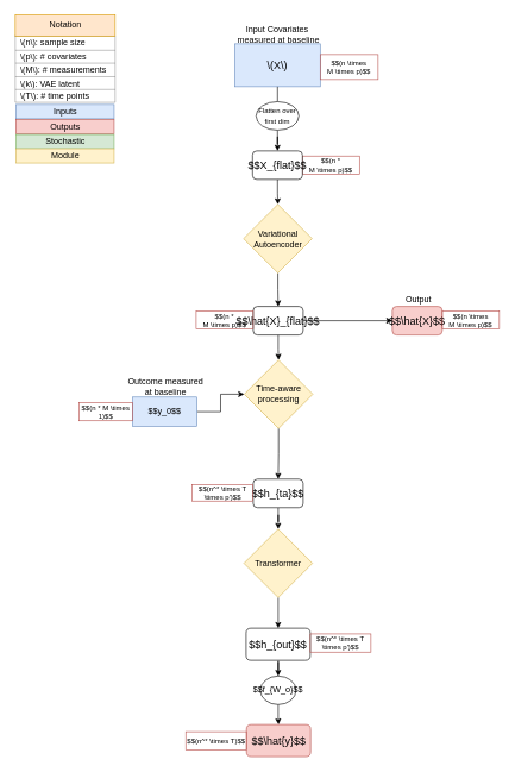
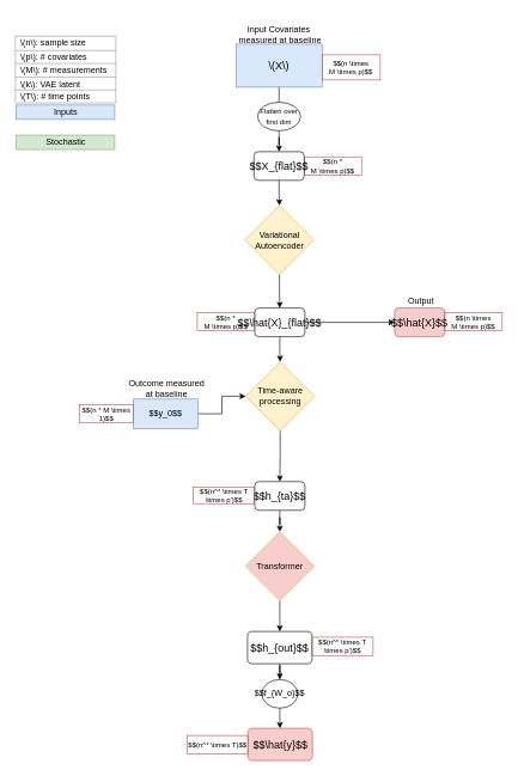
  <mxCell id="0" />
  <mxCell id="1" parent="0" />
  <mxCell id="2" value="&lt;div&gt;&lt;font style=&quot;font-size: 15px;&quot;&gt;\(X\)&lt;/font&gt;&lt;/div&gt;" style="rounded=0;whiteSpace=wrap;html=1;fillColor=#dae8fc;strokeColor=#6c8ebf;" parent="1" vertex="1"><mxGeometry x="328" y="61" width="120" height="60" as="geometry" /></mxCell>
  <mxCell id="3" value="" style="edgeStyle=orthogonalEdgeStyle;rounded=0;orthogonalLoop=1;jettySize=auto;html=1;exitX=0.5;exitY=1;exitDx=0;exitDy=0;" parent="1" source="48" target="6" edge="1"><mxGeometry relative="1" as="geometry"><mxPoint x="388" y="395" as="sourcePoint" /></mxGeometry></mxCell>
  <mxCell id="4" style="edgeStyle=orthogonalEdgeStyle;rounded=0;orthogonalLoop=1;jettySize=auto;html=1;entryX=0;entryY=0.5;entryDx=0;entryDy=0;" parent="1" source="6" target="26" edge="1"><mxGeometry relative="1" as="geometry" /></mxCell>
  <mxCell id="5" value="" style="edgeStyle=orthogonalEdgeStyle;rounded=0;orthogonalLoop=1;jettySize=auto;html=1;entryX=0.5;entryY=0;entryDx=0;entryDy=0;" parent="1" source="6" target="51" edge="1"><mxGeometry relative="1" as="geometry"><mxPoint x="418" y="520" as="targetPoint" /></mxGeometry></mxCell>
  <mxCell id="6" value="$$\hat{X}_{flat}$$" style="rounded=1;whiteSpace=wrap;html=1;fontSize=15;" parent="1" vertex="1"><mxGeometry x="354" y="429" width="70" height="40" as="geometry" /></mxCell>
  <mxCell id="7" value="$$(n \times M&amp;nbsp;\times&amp;nbsp;p)$$" style="text;html=1;align=center;verticalAlign=middle;whiteSpace=wrap;rounded=0;fillColor=none;strokeColor=#b85450;gradientColor=none;fillStyle=auto;shadow=0;fontSize=10;" parent="1" vertex="1"><mxGeometry x="448" y="76" width="81" height="35" as="geometry" /></mxCell>
  <mxCell id="8" value="&lt;div&gt;Input Covariates&lt;/div&gt;&amp;nbsp;measured at baseline" style="text;html=1;align=center;verticalAlign=middle;whiteSpace=wrap;rounded=0;" parent="1" vertex="1"><mxGeometry x="318" y="33" width="140" height="30" as="geometry" /></mxCell>
  <mxCell id="9" value="" style="endArrow=none;html=1;rounded=0;entryX=0.5;entryY=1;entryDx=0;entryDy=0;exitX=0.5;exitY=0;exitDx=0;exitDy=0;" parent="1" source="46" target="2" edge="1"><mxGeometry width="50" height="50" relative="1" as="geometry"><mxPoint x="328" y="301" as="sourcePoint" /><mxPoint x="378" y="251" as="targetPoint" /></mxGeometry></mxCell>
  <mxCell id="10" value="" style="shape=table;startSize=0;container=1;collapsible=0;childLayout=tableLayout;fontSize=11;fillColor=none;strokeColor=default;perimeterSpacing=0;strokeWidth=0.5;opacity=80;" parent="1" vertex="1"><mxGeometry x="20.5" y="50" width="140" height="93" as="geometry" /></mxCell>
  <mxCell id="11" value="" style="shape=tableRow;horizontal=0;startSize=0;swimlaneHead=0;swimlaneBody=0;strokeColor=inherit;top=0;left=0;bottom=0;right=0;collapsible=0;dropTarget=0;fillColor=none;points=[[0,0.5],[1,0.5]];portConstraint=eastwest;fontSize=16;" parent="10" vertex="1"><mxGeometry width="140" height="20" as="geometry" /></mxCell>
  <mxCell id="12" value="\(n\): sample size" style="shape=partialRectangle;html=1;whiteSpace=wrap;connectable=0;strokeColor=inherit;overflow=hidden;fillColor=none;top=0;left=0;bottom=0;right=0;pointerEvents=1;fontSize=12;align=left;spacingLeft=5;" parent="11" vertex="1"><mxGeometry width="140" height="20" as="geometry"><mxRectangle width="140" height="20" as="alternateBounds" /></mxGeometry></mxCell>
  <mxCell id="13" value="" style="shape=tableRow;horizontal=0;startSize=0;swimlaneHead=0;swimlaneBody=0;strokeColor=inherit;top=0;left=0;bottom=0;right=0;collapsible=0;dropTarget=0;fillColor=none;points=[[0,0.5],[1,0.5]];portConstraint=eastwest;fontSize=16;" parent="10" vertex="1"><mxGeometry y="20" width="140" height="18" as="geometry" /></mxCell>
  <mxCell id="14" value="\(p\): # covariates" style="shape=partialRectangle;html=1;whiteSpace=wrap;connectable=0;strokeColor=inherit;overflow=hidden;fillColor=none;top=0;left=0;bottom=0;right=0;pointerEvents=1;fontSize=12;align=left;spacingLeft=5;" parent="13" vertex="1"><mxGeometry width="140" height="18" as="geometry"><mxRectangle width="140" height="18" as="alternateBounds" /></mxGeometry></mxCell>
  <mxCell id="15" value="" style="shape=tableRow;horizontal=0;startSize=0;swimlaneHead=0;swimlaneBody=0;strokeColor=inherit;top=0;left=0;bottom=0;right=0;collapsible=0;dropTarget=0;fillColor=none;points=[[0,0.5],[1,0.5]];portConstraint=eastwest;fontSize=16;" parent="10" vertex="1"><mxGeometry y="38" width="140" height="19" as="geometry" /></mxCell>
  <mxCell id="16" value="\(M\): # measurements" style="shape=partialRectangle;html=1;whiteSpace=wrap;connectable=0;strokeColor=inherit;overflow=hidden;fillColor=none;top=0;left=0;bottom=0;right=0;pointerEvents=1;fontSize=12;align=left;spacingLeft=5;" parent="15" vertex="1"><mxGeometry width="140" height="19" as="geometry"><mxRectangle width="140" height="19" as="alternateBounds" /></mxGeometry></mxCell>
  <mxCell id="17" style="shape=tableRow;horizontal=0;startSize=0;swimlaneHead=0;swimlaneBody=0;strokeColor=inherit;top=0;left=0;bottom=0;right=0;collapsible=0;dropTarget=0;fillColor=none;points=[[0,0.5],[1,0.5]];portConstraint=eastwest;fontSize=16;" parent="10" vertex="1"><mxGeometry y="57" width="140" height="18" as="geometry" /></mxCell>
  <mxCell id="18" value="\(k\): VAE latent dimension" style="shape=partialRectangle;html=1;whiteSpace=wrap;connectable=0;strokeColor=inherit;overflow=hidden;fillColor=none;top=0;left=0;bottom=0;right=0;pointerEvents=1;fontSize=12;align=left;spacingLeft=5;" parent="17" vertex="1"><mxGeometry width="140" height="18" as="geometry"><mxRectangle width="140" height="18" as="alternateBounds" /></mxGeometry></mxCell>
  <mxCell id="19" style="shape=tableRow;horizontal=0;startSize=0;swimlaneHead=0;swimlaneBody=0;strokeColor=inherit;top=0;left=0;bottom=0;right=0;collapsible=0;dropTarget=0;fillColor=none;points=[[0,0.5],[1,0.5]];portConstraint=eastwest;fontSize=16;" parent="10" vertex="1"><mxGeometry y="75" width="140" height="18" as="geometry" /></mxCell>
  <mxCell id="20" value="\(T\): # time points" style="shape=partialRectangle;html=1;whiteSpace=wrap;connectable=0;strokeColor=inherit;overflow=hidden;fillColor=none;top=0;left=0;bottom=0;right=0;pointerEvents=1;fontSize=12;align=left;spacingLeft=5;" parent="19" vertex="1"><mxGeometry width="140" height="18" as="geometry"><mxRectangle width="140" height="18" as="alternateBounds" /></mxGeometry></mxCell>
- <mxCell id="21" value="Notation" style="text;html=1;align=center;verticalAlign=middle;whiteSpace=wrap;rounded=0;fillColor=#ffe6cc;strokeColor=#d79b00;" parent="1" vertex="1"><mxGeometry x="20.5" y="20" width="140" height="30" as="geometry" /></mxCell>
  <mxCell id="22" value="$$(n * M&amp;nbsp;\times&amp;nbsp;p)$$" style="text;html=1;align=center;verticalAlign=middle;whiteSpace=wrap;rounded=0;fillColor=none;strokeColor=#b85450;gradientColor=none;fillStyle=auto;shadow=0;fontSize=10;" parent="1" vertex="1"><mxGeometry x="423" y="218.25" width="80" height="25.5" as="geometry" /></mxCell>
  <mxCell id="23" value="" style="edgeStyle=orthogonalEdgeStyle;rounded=0;orthogonalLoop=1;jettySize=auto;html=1;entryX=0.5;entryY=0;entryDx=0;entryDy=0;" parent="1" source="24" target="48" edge="1"><mxGeometry relative="1" as="geometry"><mxPoint x="388" y="285" as="targetPoint" /></mxGeometry></mxCell>
  <mxCell id="24" value="$$X_{flat}$$" style="rounded=1;whiteSpace=wrap;html=1;fontSize=15;" parent="1" vertex="1"><mxGeometry x="353" y="211" width="70" height="40" as="geometry" /></mxCell>
  <mxCell id="25" value="$$(n * M&amp;nbsp;\times&amp;nbsp;p)$$" style="text;html=1;align=center;verticalAlign=middle;whiteSpace=wrap;rounded=0;fillColor=none;strokeColor=#b85450;gradientColor=none;fillStyle=auto;shadow=0;fontSize=10;" parent="1" vertex="1"><mxGeometry x="274" y="435.25" width="80" height="25.5" as="geometry" /></mxCell>
  <mxCell id="26" value="$$\hat{X}$$" style="rounded=1;whiteSpace=wrap;html=1;fontSize=15;fillColor=#f8cecc;strokeColor=#b85450;" parent="1" vertex="1"><mxGeometry x="549" y="429" width="70" height="40" as="geometry" /></mxCell>
  <mxCell id="27" value="Output" style="text;html=1;align=center;verticalAlign=middle;whiteSpace=wrap;rounded=0;" parent="1" vertex="1"><mxGeometry x="556" y="405" width="60" height="30" as="geometry" /></mxCell>
  <mxCell id="28" value="$$(n \times M&amp;nbsp;\times&amp;nbsp;p)$$" style="text;html=1;align=center;verticalAlign=middle;whiteSpace=wrap;rounded=0;fillColor=none;strokeColor=#b85450;gradientColor=none;fillStyle=auto;shadow=0;fontSize=10;" parent="1" vertex="1"><mxGeometry x="619" y="435.25" width="80" height="25.5" as="geometry" /></mxCell>
  <mxCell id="29" value="" style="edgeStyle=orthogonalEdgeStyle;rounded=0;orthogonalLoop=1;jettySize=auto;html=1;entryX=0;entryY=0.5;entryDx=0;entryDy=0;" parent="1" source="30" target="51" edge="1"><mxGeometry relative="1" as="geometry"><mxPoint x="356" y="550" as="targetPoint" /></mxGeometry></mxCell>
  <mxCell id="30" value="$$y_0$$" style="rounded=0;whiteSpace=wrap;html=1;fillColor=#dae8fc;strokeColor=#6c8ebf;" parent="1" vertex="1"><mxGeometry x="185" y="556" width="90" height="41" as="geometry" /></mxCell>
  <mxCell id="31" value="$$(n * M \times 1)$$" style="text;html=1;align=center;verticalAlign=middle;whiteSpace=wrap;rounded=0;fillColor=none;strokeColor=#b85450;gradientColor=none;fillStyle=auto;shadow=0;fontSize=10;" parent="1" vertex="1"><mxGeometry x="110" y="563.75" width="75" height="25.5" as="geometry" /></mxCell>
  <mxCell id="32" value="" style="edgeStyle=orthogonalEdgeStyle;rounded=0;orthogonalLoop=1;jettySize=auto;html=1;" edge="1" parent="1" source="33" target="53"><mxGeometry relative="1" as="geometry" /></mxCell>
  <mxCell id="33" value="&lt;div&gt;$$h_{ta}$$&lt;/div&gt;" style="rounded=1;whiteSpace=wrap;html=1;fontSize=15;" parent="1" vertex="1"><mxGeometry x="354" y="671" width="70" height="40" as="geometry" /></mxCell>
  <mxCell id="34" value="" style="edgeStyle=orthogonalEdgeStyle;rounded=0;orthogonalLoop=1;jettySize=auto;html=1;" parent="1" source="35" target="36" edge="1"><mxGeometry relative="1" as="geometry" /></mxCell>
  <mxCell id="35" value="$$f_{W_o}$$" style="ellipse;whiteSpace=wrap;html=1;" parent="1" vertex="1"><mxGeometry x="364" y="947" width="50" height="40" as="geometry" /></mxCell>
  <mxCell id="36" value="$$\hat{y}$$" style="rounded=1;whiteSpace=wrap;html=1;fontSize=15;fillColor=#f8cecc;strokeColor=#b85450;" parent="1" vertex="1"><mxGeometry x="344.5" y="1015" width="90" height="45" as="geometry" /></mxCell>
  <mxCell id="37" value="$$(n^* \times T)$$" style="text;html=1;align=center;verticalAlign=middle;whiteSpace=wrap;rounded=0;fillColor=none;strokeColor=#b85450;gradientColor=none;fillStyle=auto;shadow=0;fontSize=10;" parent="1" vertex="1"><mxGeometry x="259.5" y="1025" width="85" height="25.5" as="geometry" /></mxCell>
  <mxCell id="38" style="edgeStyle=orthogonalEdgeStyle;rounded=0;orthogonalLoop=1;jettySize=auto;html=1;entryX=0.5;entryY=0;entryDx=0;entryDy=0;" parent="1" source="46" target="24" edge="1"><mxGeometry relative="1" as="geometry" /></mxCell>
  <mxCell id="39" value="Outcome measured at baseline" style="text;html=1;align=center;verticalAlign=middle;whiteSpace=wrap;rounded=0;" parent="1" vertex="1"><mxGeometry x="173.5" y="527" width="115" height="30" as="geometry" /></mxCell>
  <mxCell id="40" value="Inputs" style="rounded=0;whiteSpace=wrap;html=1;fillColor=#dae8fc;strokeColor=#6c8ebf;" parent="1" vertex="1"><mxGeometry x="21.5" y="146" width="137.5" height="20" as="geometry" /></mxCell>
- <mxCell id="41" value="&lt;div&gt;Outputs&lt;/div&gt;" style="rounded=0;whiteSpace=wrap;html=1;fillColor=#f8cecc;strokeColor=#b85450;" parent="1" vertex="1"><mxGeometry x="21.5" y="167" width="137.5" height="20" as="geometry" /></mxCell>
  <mxCell id="42" value="Stochastic" style="rounded=0;whiteSpace=wrap;html=1;fillColor=#d5e8d4;strokeColor=#82b366;" parent="1" vertex="1"><mxGeometry x="21.5" y="188" width="137.5" height="20" as="geometry" /></mxCell>
  <mxCell id="43" value="" style="edgeStyle=orthogonalEdgeStyle;rounded=0;orthogonalLoop=1;jettySize=auto;html=1;entryX=0.5;entryY=0;entryDx=0;entryDy=0;" parent="1" source="44" target="35" edge="1"><mxGeometry relative="1" as="geometry" /></mxCell>
  <mxCell id="44" value="$$h_{out}$$" style="rounded=1;whiteSpace=wrap;html=1;fontSize=15;" parent="1" vertex="1"><mxGeometry x="344" y="880" width="90" height="45" as="geometry" /></mxCell>
  <mxCell id="45" value="$$(n^* \times T \times&amp;nbsp;p')$$" style="text;html=1;align=center;verticalAlign=middle;whiteSpace=wrap;rounded=0;fillColor=none;strokeColor=#b85450;gradientColor=none;fillStyle=auto;shadow=0;fontSize=10;" parent="1" vertex="1"><mxGeometry x="434" y="888" width="85" height="25.5" as="geometry" /></mxCell>
  <mxCell id="46" value="&lt;font style=&quot;font-size: 10px;&quot;&gt;Flatten over first dim&lt;/font&gt;" style="ellipse;whiteSpace=wrap;html=1;" parent="1" vertex="1"><mxGeometry x="358" y="142" width="60" height="40" as="geometry" /></mxCell>
  <mxCell id="47" value="$$(n^* \times T \times p')$$" style="text;html=1;align=center;verticalAlign=middle;whiteSpace=wrap;rounded=0;fillColor=none;strokeColor=#b85450;gradientColor=none;fillStyle=auto;shadow=0;fontSize=10;" parent="1" vertex="1"><mxGeometry x="268.5" y="679" width="85" height="22.75" as="geometry" /></mxCell>
  <mxCell id="48" value="Variational Autoencoder" style="rhombus;whiteSpace=wrap;html=1;aspect=fixed;fillColor=#fff2cc;strokeColor=#d6b656;" vertex="1" parent="1"><mxGeometry x="340.5" y="286" width="96" height="96" as="geometry" /></mxCell>
- <mxCell id="49" value="Module" style="rounded=0;whiteSpace=wrap;html=1;fillColor=#fff2cc;strokeColor=#d6b656;" vertex="1" parent="1"><mxGeometry x="21.5" y="208" width="137.5" height="20" as="geometry" /></mxCell>
  <mxCell id="50" style="edgeStyle=orthogonalEdgeStyle;rounded=0;orthogonalLoop=1;jettySize=auto;html=1;entryX=0.5;entryY=0;entryDx=0;entryDy=0;" edge="1" parent="1" source="51" target="33"><mxGeometry relative="1" as="geometry" /></mxCell>
  <mxCell id="51" value="Time-aware processing" style="rhombus;whiteSpace=wrap;html=1;aspect=fixed;fillColor=#fff2cc;strokeColor=#d6b656;" vertex="1" parent="1"><mxGeometry x="341.5" y="504" width="96" height="96" as="geometry" /></mxCell>
  <mxCell id="52" value="" style="edgeStyle=orthogonalEdgeStyle;rounded=0;orthogonalLoop=1;jettySize=auto;html=1;" edge="1" parent="1" source="53" target="44"><mxGeometry relative="1" as="geometry" /></mxCell>
- <mxCell id="53" value="Transformer" style="rhombus;whiteSpace=wrap;html=1;aspect=fixed;fillColor=#fff2cc;strokeColor=#d6b656;" vertex="1" parent="1"><mxGeometry x="341" y="741" width="96" height="96" as="geometry" /></mxCell>
+ <mxCell id="53" value="Transformer" style="rhombus;whiteSpace=wrap;html=1;aspect=fixed;fillColor=#f8cecc;strokeColor=#d6b656;" vertex="1" parent="1"><mxGeometry x="341" y="741" width="96" height="96" as="geometry" /></mxCell>
